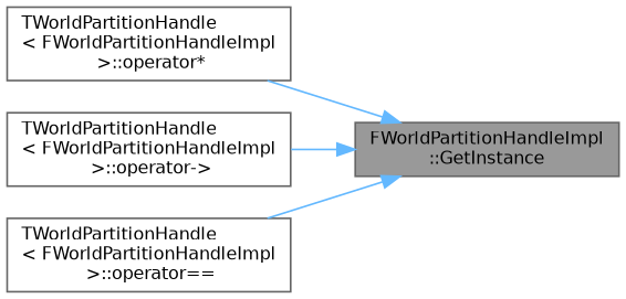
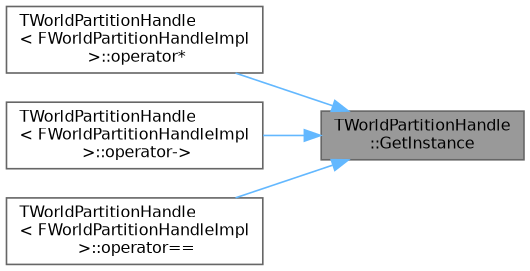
  digraph {
    rankdir=RL
    node [color=grey40 fillcolor=white fontname=Helvetica fontsize=10 shape=box style=filled]
    edge [color=steelblue1 dir=back fontname=Helvetica fontsize=10 labelfontname=Helvetica labelfontsize=10 style=solid]
-   n1 [color=gray40 fillcolor=grey60 fontcolor=black height=0.2 label="FWorldPartitionHandleImpl\l::GetInstance" width=0.4]
+   n1 [color=gray40 fillcolor=grey60 fontcolor=black height=0.2 label="TWorldPartitionHandle\l::GetInstance" width=0.4]
    n2 [height=0.2 label="TWorldPartitionHandle\l\< FWorldPartitionHandleImpl\l \>::operator*" width=0.4]
    n3 [height=0.2 label="TWorldPartitionHandle\l\< FWorldPartitionHandleImpl\l \>::operator-\>" width=0.4]
    n4 [height=0.2 label="TWorldPartitionHandle\l\< FWorldPartitionHandleImpl\l \>::operator==" width=0.4]
    n1 -> n2
    n1 -> n3
    n1 -> n4
  }
